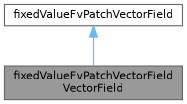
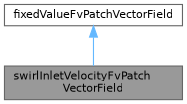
  digraph {
    node [color=gray40 fontname=Helvetica fontsize=10 shape=box style=filled]
-   n1 [fillcolor=grey60 fontcolor=black height=0.2 label="fixedValueFvPatchVectorField\lVectorField" width=0.4]
+   n1 [fillcolor=grey60 fontcolor=black height=0.2 label="swirlInletVelocityFvPatch\lVectorField" width=0.4]
    n2 [fillcolor=white height=0.2 label=fixedValueFvPatchVectorField width=0.4]
    n2 -> n1 [color=steelblue1 dir=back fontname=Helvetica fontsize=10 labelfontname=Helvetica labelfontsize=10 style=solid]
  }
